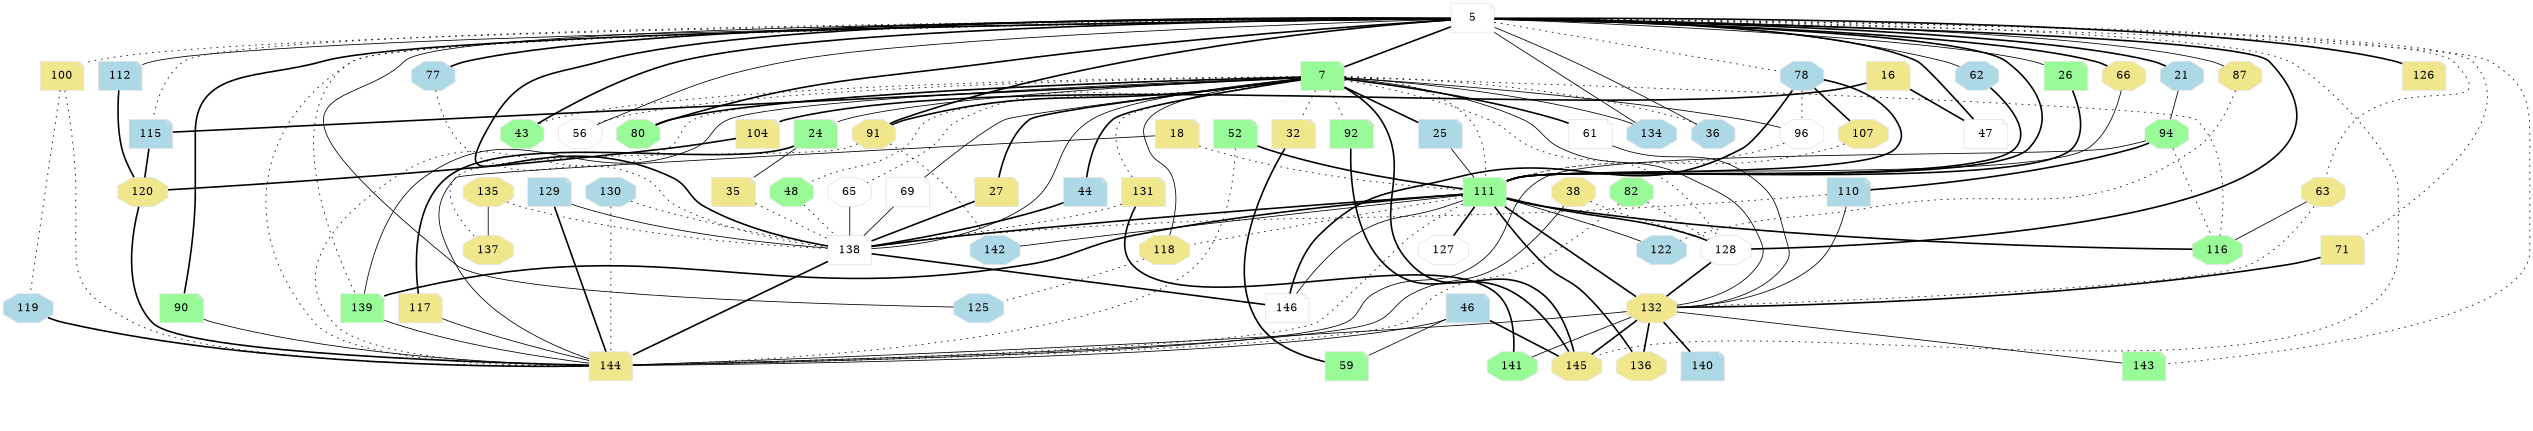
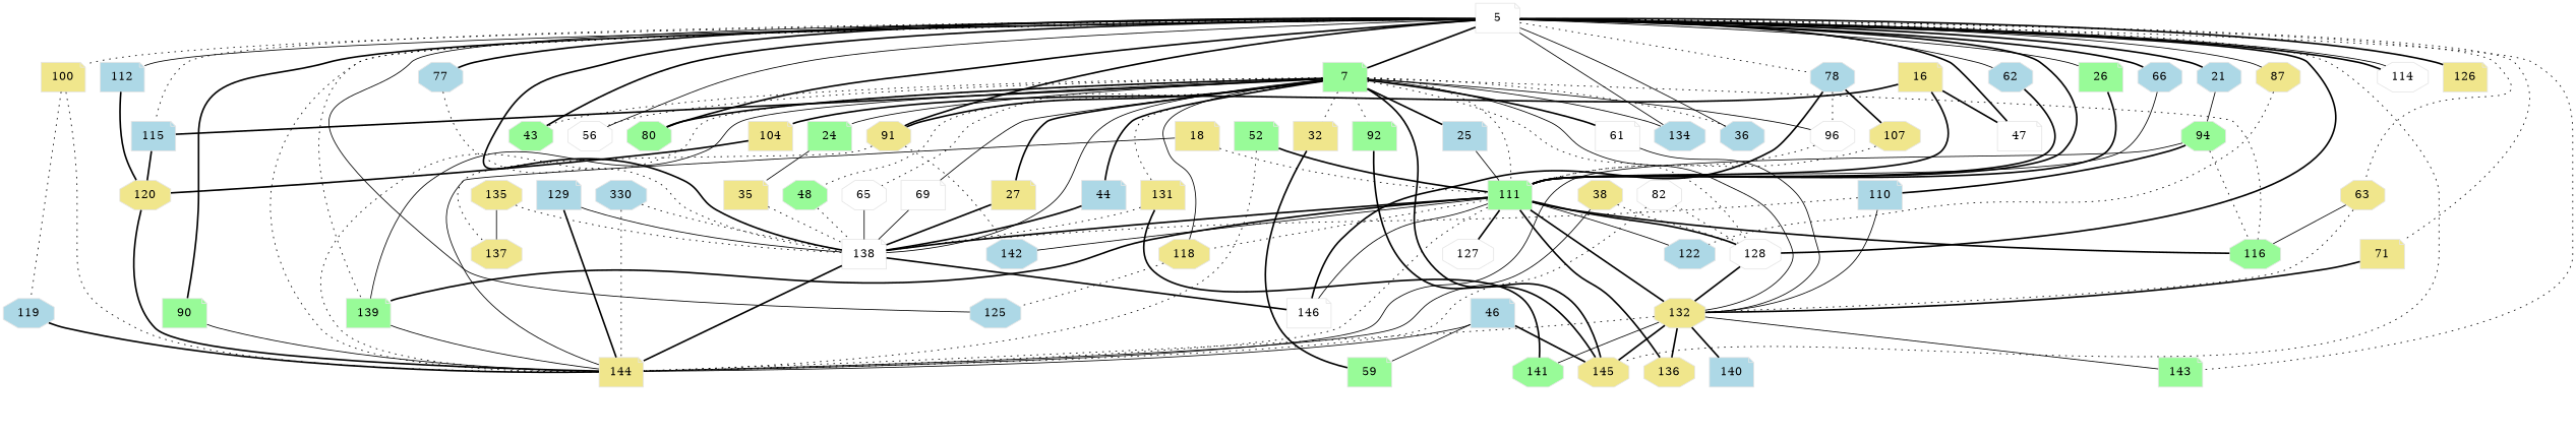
  graph {
    node [color=gray90 fillcolor=khaki shape=octagon style=filled]
    edge [style=bold]
    5 [fillcolor=white shape=note super="+3+1"]
    7 [fillcolor=palegreen shape=note super="+4"]
    21 [fillcolor=lightblue]
    26 [fillcolor=palegreen shape=note]
    36 [fillcolor=lightblue]
    43 [fillcolor=palegreen]
    47 [fillcolor=white shape=note]
    56 [fillcolor=white]
    62 [fillcolor=lightblue]
    63
-   66 [super="+54"]
+   66 [fillcolor=lightblue super="+54"]
    71 [shape=note]
    77 [fillcolor=lightblue super="+73"]
    78 [fillcolor=lightblue]
    80 [fillcolor=palegreen]
    87
    90 [fillcolor=palegreen shape=note]
    91 [super="+68"]
    100 [shape=note super="+72"]
    111 [fillcolor=palegreen shape=note super="+42+108+84+23+60+10"]
    112 [fillcolor=lightblue shape=note]
+   114 [fillcolor=white]
    115 [fillcolor=lightblue shape=note super="+113+89"]
    125 [fillcolor=lightblue]
    126 [shape=note]
    128 [fillcolor=white super="+106"]
    134 [fillcolor=lightblue]
    138 [fillcolor=white shape=note super="+70+101+9"]
    139 [fillcolor=palegreen shape=note super="+86+105+67+133"]
    143 [fillcolor=palegreen shape=note]
    144 [shape=note super="+40+8"]
    145 [super="+14+30+50"]
    24 [fillcolor=palegreen shape=note]
    25 [fillcolor=lightblue shape=note]
    27 [shape=note]
    32 [shape=note super="+31"]
    44 [fillcolor=lightblue shape=note]
    48 [fillcolor=palegreen]
    61 [fillcolor=white shape=note]
    65 [fillcolor=white]
    69 [fillcolor=white shape=note]
    92 [fillcolor=palegreen shape=note super="+74"]
    96 [fillcolor=white super="+15"]
    116 [fillcolor=palegreen super="+97+102"]
    118 [super="+55"]
    131 [shape=note super="+123"]
    132 [super="+124"]
    94 [fillcolor=palegreen super="+20"]
    107
    146 [fillcolor=white shape=note super="+99"]
    122 [fillcolor=lightblue]
    137
    142 [fillcolor=lightblue]
    119 [fillcolor=lightblue]
    127 [fillcolor=white]
    136
    120 [super="+34+79"]
    35 [shape=note]
-   117 [shape=note]
    59 [fillcolor=palegreen shape=note]
    141 [fillcolor=palegreen]
    140 [fillcolor=lightblue shape=note]
    16 [shape=note]
    104 [shape=note]
    18 [shape=note]
    110 [fillcolor=lightblue shape=note super="+57"]
    38
    46 [fillcolor=lightblue shape=note super="+45"]
    52 [fillcolor=palegreen shape=note]
-   82 [fillcolor=palegreen]
+   82 [fillcolor=white]
    129 [fillcolor=lightblue shape=note super="+88"]
-   130 [fillcolor=lightblue]
+   130 [fillcolor=lightblue label=330]
    135
    5 -- 7 [weight=6]
    5 -- 21
    5 -- 26 [style=solid]
    5 -- 36 [style=solid]
    5 -- 43
    5 -- 47
    5 -- 56 [style=solid]
    5 -- 62 [style=solid]
    5 -- 63 [style=dotted weight=2]
    5 -- 66
    5 -- 71 [style=dotted]
    5 -- 77 [weight=2]
    5 -- 78 [style=dotted weight=2]
    5 -- 80
    5 -- 87 [style=solid weight=2]
    5 -- 90
    5 -- 91 [weight=2]
    5 -- 100 [style=dotted weight=2]
    5 -- 111 [weight=10]
    5 -- 112 [style=solid]
+   5 -- 114
+   5 -- 114 [style=solid]
    5 -- 115 [style=dotted weight=4]
    5 -- 125 [style=solid]
    5 -- 126 [weight=2]
    5 -- 128 [weight=3]
    5 -- 134 [style=solid]
    5 -- 138 [weight=8]
    5 -- 139 [style=dotted]
    5 -- 143 [style=dotted]
    5 -- 144 [style=dotted weight=4]
    5 -- 145 [style=dotted weight=3]
    7 -- 36 [style=dotted]
    7 -- 43 [style=dotted]
    7 -- 56 [style=dotted]
    7 -- 80
    7 -- 91 [weight=2]
    7 -- 111 [style=dotted weight=5]
    7 -- 115
    7 -- 128 [style=dotted weight=3]
    7 -- 134 [style=solid]
    7 -- 138 [style=solid weight=4]
    7 -- 139 [style=solid weight=2]
    7 -- 144 [style=dotted weight=2]
    7 -- 145 [weight=2]
    7 -- 24 [style=solid weight=2]
    7 -- 25
    7 -- 27
    7 -- 32 [style=dotted weight=3]
    7 -- 44
    7 -- 48 [style=dotted]
    7 -- 61 [weight=2]
    7 -- 65 [style=dotted]
    7 -- 69 [style=solid]
    7 -- 92 [style=dotted weight=2]
    7 -- 96 [style=solid]
    7 -- 116 [style=dotted]
    7 -- 118 [style=solid weight=2]
    7 -- 131 [style=dotted]
    7 -- 132 [style=solid weight=2]
    21 -- 94 [style=solid]
    26 -- 111
    62 -- 111
    63 -- 116 [style=solid]
    63 -- 132 [style=dotted]
    66 -- 111 [style=solid]
    71 -- 132
    77 -- 138 [style=dotted]
    78 -- 96 [style=dotted]
    78 -- 107
    78 -- 146
    87 -- 122 [style=dotted]
    90 -- 144 [style=solid]
    91 -- 137 [style=dotted]
    91 -- 142 [style=dotted]
    100 -- 144 [style=dotted]
    100 -- 119 [style=dotted]
    111 -- 128 [weight=3]
    111 -- 138 [weight=8]
    111 -- 139
    111 -- 144 [style=dotted weight=2]
    111 -- 116 [weight=2]
    111 -- 118 [style=dotted]
    111 -- 132 [weight=4]
    111 -- 146 [style=solid]
    111 -- 122 [style=solid]
    111 -- 142 [style=solid]
    111 -- 127 [weight=2]
    111 -- 136
    112 -- 120
    115 -- 120 [weight=2]
    128 -- 132
    138 -- 144 [weight=4]
    138 -- 146
    139 -- 144 [style=solid weight=4]
    24 -- 35 [style=solid]
-   24 -- 117
    25 -- 111 [style=solid]
    27 -- 138
    32 -- 59
    44 -- 138
    48 -- 138 [style=dotted]
    61 -- 132 [style=solid]
    65 -- 138 [style=solid]
    69 -- 138 [style=solid]
    92 -- 145
    96 -- 111 [style=dotted]
    118 -- 125 [style=dotted]
    131 -- 138 [style=dotted weight=2]
    131 -- 141
    132 -- 143 [style=solid]
-   132 -- 144 [style=solid weight=6]
+   132 -- 144 [style=dotted weight=6]
    132 -- 145
    132 -- 136
    132 -- 141 [style=solid]
    132 -- 140
    94 -- 144 [style=solid weight=2]
    94 -- 116 [style=dotted]
    94 -- 110
    107 -- 111 [style=dotted]
    119 -- 144
    120 -- 144 [weight=2]
    35 -- 138 [style=dotted]
-   117 -- 144 [style=solid]
    16 -- 47
-   78 -- 111 [weight=2]
+   16 -- 111 [weight=2]
    16 -- 104
    104 -- 120
    18 -- 111 [style=dotted]
    18 -- 144 [style=solid]
    110 -- 138 [style=dotted]
    110 -- 132 [style=solid]
    38 -- 128 [style=dotted]
    38 -- 144 [style=solid]
    46 -- 144 [style=solid weight=2]
    46 -- 145
    46 -- 59 [style=solid]
    52 -- 111
    52 -- 144 [style=dotted]
    82 -- 128 [style=dotted]
    82 -- 144 [style=dotted]
    129 -- 138 [style=solid]
    129 -- 144 [weight=2]
    130 -- 138 [style=dotted]
    130 -- 144 [style=dotted]
    135 -- 138 [style=dotted weight=2]
    135 -- 137 [style=solid]
  }
